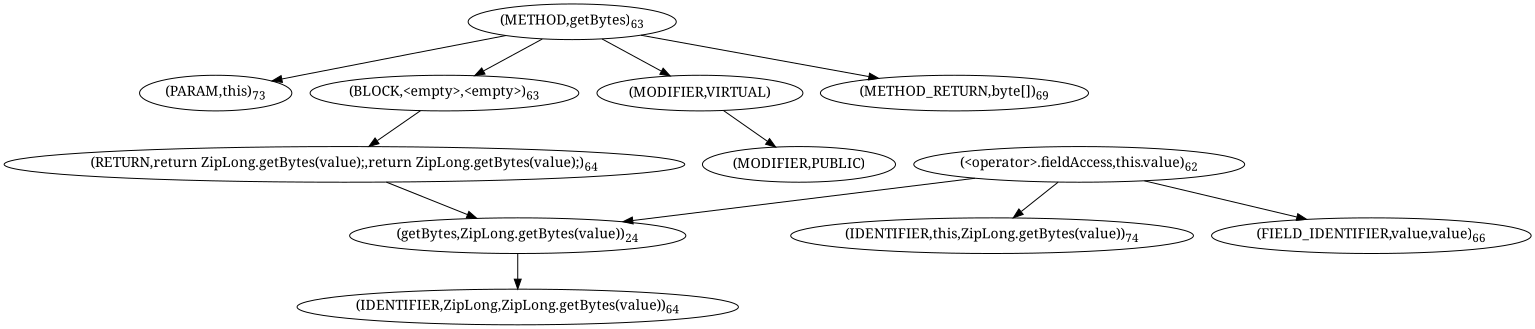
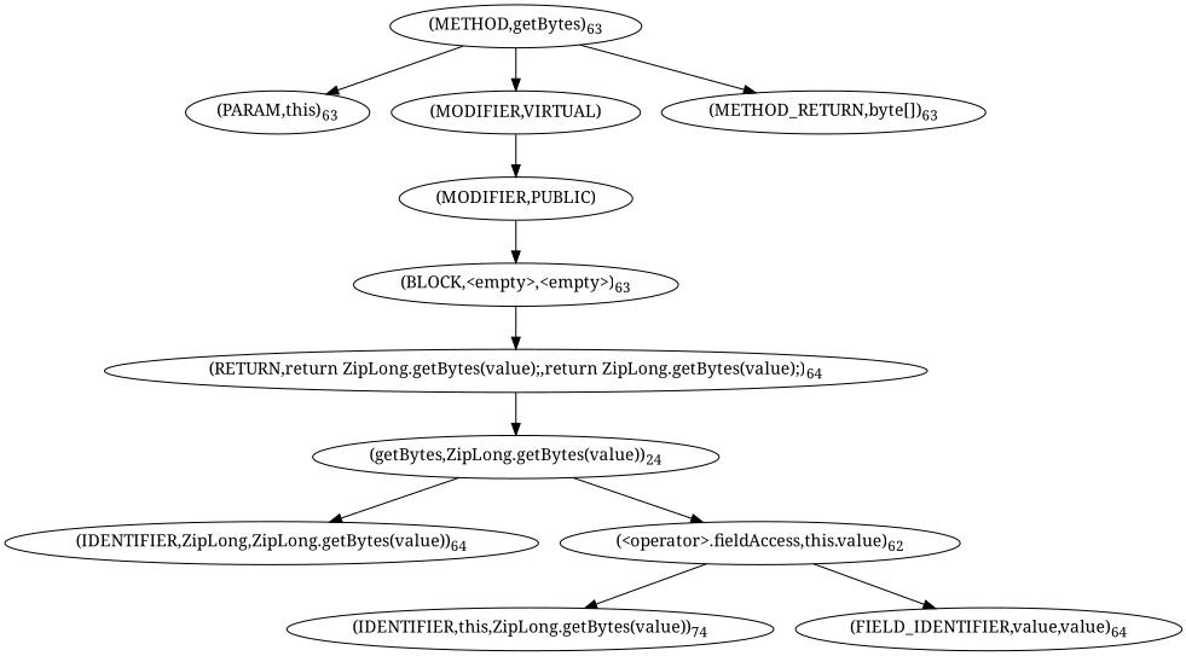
  digraph {
    fontname="Noto Serif"
    node [fontname="Noto Serif"]
    edge [fontname="Noto Serif"]
    n1 [label=<(METHOD,getBytes)<SUB>63</SUB>>]
-   n2 [label=<(PARAM,this)<SUB>73</SUB>>]
+   n2 [label=<(PARAM,this)<SUB>63</SUB>>]
    n3 [label=<(BLOCK,&lt;empty&gt;,&lt;empty&gt;)<SUB>63</SUB>>]
    n4 [label=<(MODIFIER,VIRTUAL)>]
-   n5 [label=<(METHOD_RETURN,byte[])<SUB>69</SUB>>]
+   n5 [label=<(METHOD_RETURN,byte[])<SUB>63</SUB>>]
    n6 [label=<(RETURN,return ZipLong.getBytes(value);,return ZipLong.getBytes(value);)<SUB>64</SUB>>]
    n7 [label=<(MODIFIER,PUBLIC)>]
    n8 [label=<(getBytes,ZipLong.getBytes(value))<SUB>24</SUB>>]
    n9 [label=<(IDENTIFIER,ZipLong,ZipLong.getBytes(value))<SUB>64</SUB>>]
    n10 [label=<(&lt;operator&gt;.fieldAccess,this.value)<SUB>62</SUB>>]
    n11 [label=<(IDENTIFIER,this,ZipLong.getBytes(value))<SUB>74</SUB>>]
-   n12 [label=<(FIELD_IDENTIFIER,value,value)<SUB>66</SUB>>]
+   n12 [label=<(FIELD_IDENTIFIER,value,value)<SUB>64</SUB>>]
    n1 -> n2
-   n1 -> n3
+   n7 -> n3
    n1 -> n4
    n1 -> n5
    n3 -> n6
    n4 -> n7
    n6 -> n8
    n8 -> n9
-   n10 -> n8
+   n8 -> n10
    n10 -> n11
    n10 -> n12
  }
